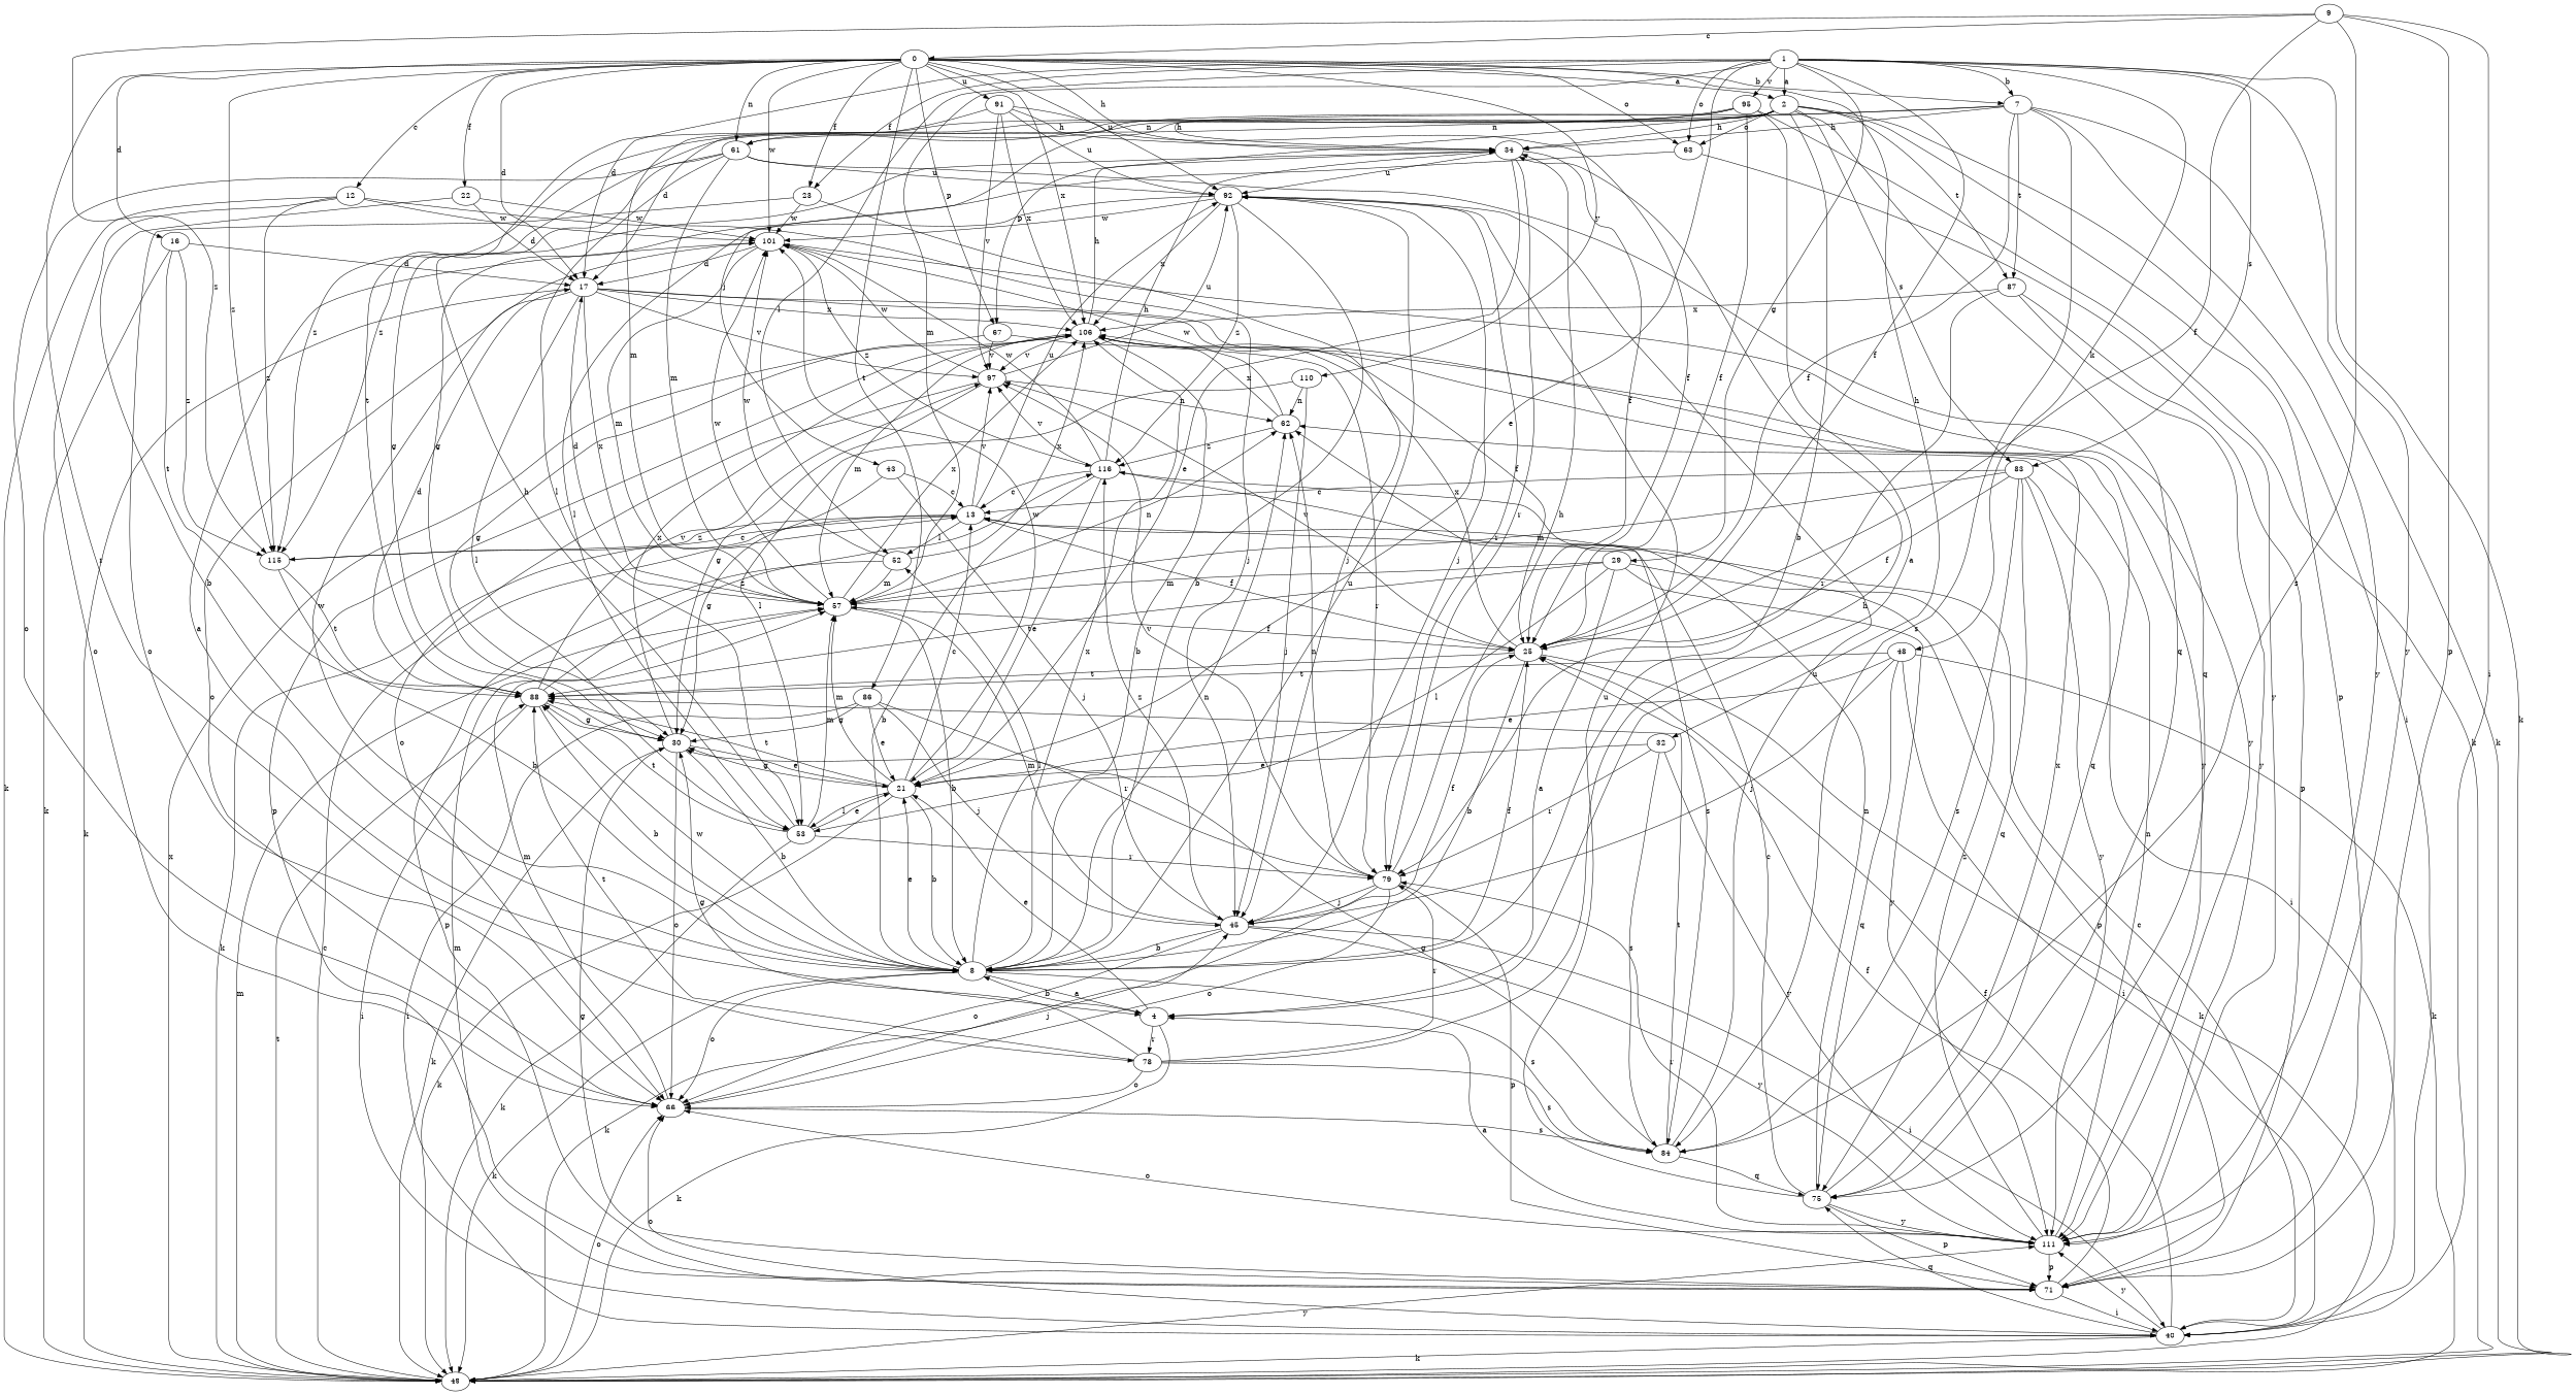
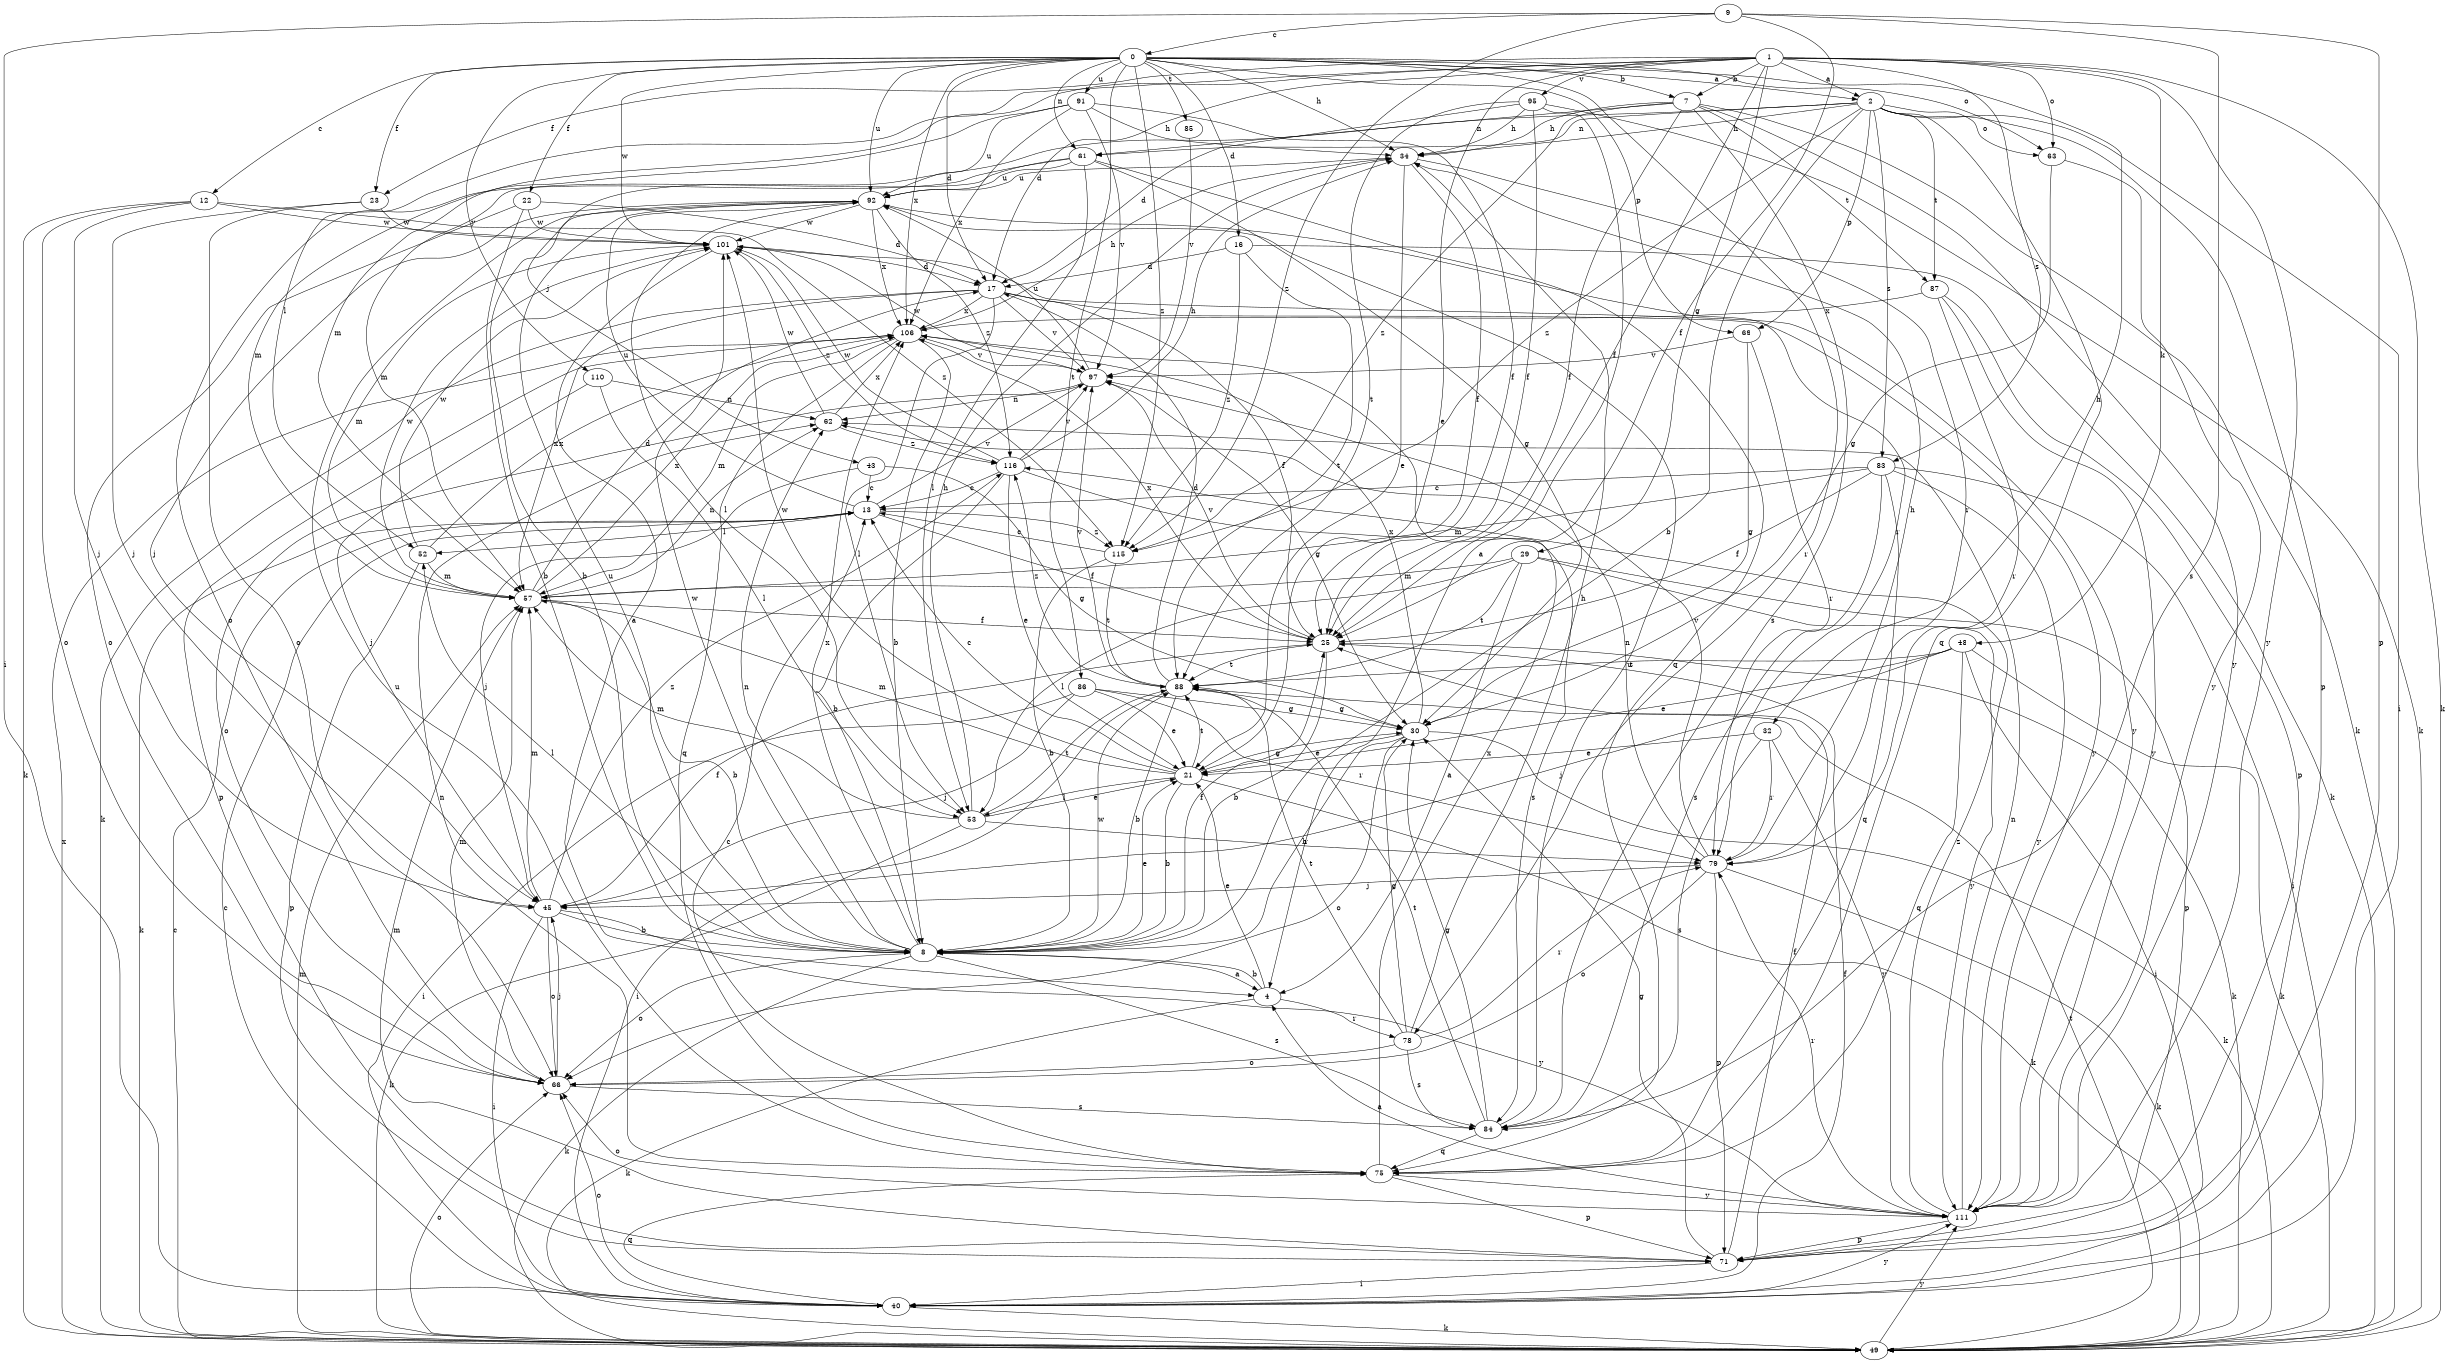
  strict digraph {
    fontname="DejaVu Serif"
    node [fontname="DejaVu Serif"]
    edge [fontname="DejaVu Serif"]
    0
    2
    7
    12
    16
    17
    22
    23
    32
    34
    61
    63
-   69 [label=67]
+   69
    78
+   85
    86
    91
    92
    101
    106
    110
    115
    83
    8
    40
    43
    71
    75
    87
    25
    49
    111
    84
    9
    66
    45
    88
    57
    97
    53
    21
    79
    30
    116
    4
    62
    13
    1
    29
    48
    52
    95
    0 -> 2 [label=a]
    0 -> 7 [label=b]
    0 -> 12 [label=c]
    0 -> 16 [label=d]
    0 -> 17 [label=d]
    0 -> 22 [label=f]
    0 -> 23 [label=f]
    0 -> 32 [label=h]
    0 -> 34 [label=h]
    0 -> 61 [label=n]
    0 -> 63 [label=o]
    0 -> 69 [label=p]
    0 -> 78 [label=r]
+   0 -> 85 [label=t]
    0 -> 86 [label=t]
    0 -> 91 [label=u]
    0 -> 92 [label=u]
    0 -> 101 [label=w]
    0 -> 106 [label=x]
    0 -> 110 [label=y]
    0 -> 115 [label=z]
    2 -> 34 [label=h]
    2 -> 61 [label=n]
    2 -> 63 [label=o]
    2 -> 69 [label=p]
    2 -> 115 [label=z]
    2 -> 83 [label=s]
    2 -> 8 [label=b]
    2 -> 40 [label=i]
    2 -> 43 [label=j]
    2 -> 71 [label=p]
    2 -> 75 [label=q]
    2 -> 87 [label=t]
    7 -> 34 [label=h]
    7 -> 61 [label=n]
    7 -> 115 [label=z]
    7 -> 87 [label=t]
    7 -> 25 [label=f]
    7 -> 49 [label=k]
    7 -> 111 [label=y]
    7 -> 84 [label=s]
    12 -> 101 [label=w]
    12 -> 115 [label=z]
    12 -> 49 [label=k]
    12 -> 66 [label=o]
    12 -> 45 [label=j]
    16 -> 17 [label=d]
    16 -> 115 [label=z]
    16 -> 49 [label=k]
    16 -> 88 [label=t]
    17 -> 106 [label=x]
    17 -> 25 [label=f]
    17 -> 49 [label=k]
    17 -> 111 [label=y]
-   17 -> 66 [label=o]
+   22 -> 66 [label=o]
    17 -> 57 [label=x]
    17 -> 97 [label=v]
    17 -> 53 [label=l]
    22 -> 17 [label=d]
    22 -> 101 [label=w]
    22 -> 8 [label=b]
    23 -> 101 [label=w]
    23 -> 66 [label=o]
    23 -> 45 [label=j]
    32 -> 111 [label=y]
    32 -> 84 [label=s]
    32 -> 21 [label=e]
    32 -> 79 [label=r]
    34 -> 92 [label=u]
    34 -> 25 [label=f]
    34 -> 21 [label=e]
    34 -> 79 [label=r]
    61 -> 92 [label=u]
    61 -> 75 [label=q]
    61 -> 66 [label=o]
    61 -> 57 [label=m]
    61 -> 53 [label=l]
    61 -> 30 [label=g]
    63 -> 111 [label=y]
    63 -> 30 [label=g]
    69 -> 97 [label=v]
    69 -> 79 [label=r]
    69 -> 30 [label=g]
    78 -> 34 [label=h]
    78 -> 84 [label=s]
    78 -> 66 [label=o]
    78 -> 88 [label=t]
    78 -> 79 [label=r]
    78 -> 30 [label=g]
+   85 -> 97 [label=v]
    86 -> 40 [label=i]
    86 -> 45 [label=j]
    86 -> 21 [label=e]
    86 -> 79 [label=r]
    86 -> 30 [label=g]
    91 -> 34 [label=h]
    91 -> 92 [label=u]
    91 -> 106 [label=x]
    91 -> 25 [label=f]
    91 -> 57 [label=m]
    91 -> 97 [label=v]
    92 -> 101 [label=w]
    92 -> 106 [label=x]
    92 -> 8 [label=b]
    92 -> 45 [label=j]
    92 -> 53 [label=l]
    92 -> 79 [label=r]
    92 -> 116 [label=z]
    101 -> 17 [label=d]
    101 -> 111 [label=y]
    101 -> 57 [label=m]
    101 -> 116 [label=z]
    101 -> 4 [label=a]
    106 -> 34 [label=h]
    106 -> 8 [label=b]
    106 -> 71 [label=p]
    106 -> 75 [label=q]
    106 -> 57 [label=m]
    106 -> 97 [label=v]
    110 -> 45 [label=j]
    110 -> 53 [label=l]
    110 -> 62 [label=n]
    115 -> 8 [label=b]
    115 -> 88 [label=t]
    115 -> 13 [label=c]
    83 -> 40 [label=i]
    83 -> 75 [label=q]
    83 -> 25 [label=f]
    83 -> 111 [label=y]
    83 -> 84 [label=s]
    83 -> 57 [label=m]
    83 -> 13 [label=c]
    8 -> 92 [label=u]
    8 -> 101 [label=w]
    8 -> 106 [label=x]
    8 -> 25 [label=f]
    8 -> 49 [label=k]
    8 -> 84 [label=s]
    8 -> 66 [label=o]
    8 -> 88 [label=w]
    8 -> 21 [label=e]
    8 -> 4 [label=a]
    8 -> 62 [label=n]
    8 -> 52 [label=l]
    40 -> 75 [label=q]
    40 -> 25 [label=f]
    40 -> 49 [label=k]
    40 -> 111 [label=y]
    40 -> 66 [label=o]
    40 -> 13 [label=c]
    43 -> 45 [label=j]
    43 -> 30 [label=g]
    43 -> 13 [label=c]
    71 -> 40 [label=i]
    71 -> 25 [label=f]
    71 -> 57 [label=m]
    71 -> 30 [label=g]
    75 -> 92 [label=u]
    75 -> 106 [label=x]
    75 -> 71 [label=p]
    75 -> 111 [label=y]
    75 -> 62 [label=n]
    75 -> 13 [label=c]
    87 -> 106 [label=x]
    87 -> 71 [label=p]
    87 -> 111 [label=y]
    87 -> 79 [label=r]
    25 -> 106 [label=x]
    25 -> 8 [label=b]
    25 -> 49 [label=k]
    25 -> 88 [label=t]
    25 -> 97 [label=v]
    49 -> 106 [label=x]
    49 -> 111 [label=y]
    49 -> 66 [label=o]
    49 -> 88 [label=t]
    49 -> 57 [label=m]
    49 -> 13 [label=c]
    111 -> 71 [label=p]
    111 -> 66 [label=o]
    111 -> 79 [label=r]
    111 -> 116 [label=z]
    111 -> 4 [label=a]
    111 -> 62 [label=n]
    84 -> 92 [label=u]
    84 -> 75 [label=q]
    84 -> 88 [label=t]
    84 -> 30 [label=g]
    9 -> 0 [label=c]
    9 -> 115 [label=z]
    9 -> 40 [label=i]
    9 -> 71 [label=p]
    9 -> 25 [label=f]
    9 -> 84 [label=s]
    66 -> 84 [label=s]
    66 -> 45 [label=j]
    66 -> 57 [label=m]
    45 -> 8 [label=b]
    45 -> 40 [label=i]
    45 -> 25 [label=f]
    45 -> 111 [label=y]
    45 -> 66 [label=o]
    45 -> 57 [label=m]
    45 -> 116 [label=z]
    88 -> 17 [label=d]
    88 -> 8 [label=b]
    88 -> 40 [label=i]
    88 -> 97 [label=v]
    88 -> 30 [label=g]
    88 -> 116 [label=z]
    57 -> 17 [label=d]
    57 -> 101 [label=w]
    57 -> 106 [label=x]
    57 -> 8 [label=b]
    57 -> 25 [label=f]
    57 -> 62 [label=n]
    97 -> 92 [label=u]
    97 -> 101 [label=w]
    97 -> 66 [label=o]
    97 -> 30 [label=g]
    97 -> 62 [label=n]
    53 -> 34 [label=h]
    53 -> 49 [label=k]
    53 -> 88 [label=t]
    53 -> 57 [label=m]
    53 -> 21 [label=e]
    53 -> 79 [label=r]
    21 -> 101 [label=w]
    21 -> 8 [label=b]
    21 -> 49 [label=k]
    21 -> 88 [label=t]
    21 -> 57 [label=m]
    21 -> 53 [label=l]
    21 -> 30 [label=g]
    21 -> 13 [label=c]
    79 -> 34 [label=h]
    79 -> 71 [label=p]
    79 -> 49 [label=k]
    79 -> 66 [label=o]
    79 -> 45 [label=j]
    79 -> 97 [label=v]
    79 -> 62 [label=n]
    30 -> 106 [label=x]
    30 -> 8 [label=b]
    30 -> 49 [label=k]
    30 -> 66 [label=o]
    30 -> 21 [label=e]
    116 -> 34 [label=h]
    116 -> 101 [label=w]
    116 -> 8 [label=b]
    116 -> 84 [label=s]
    116 -> 97 [label=v]
    116 -> 21 [label=e]
    116 -> 13 [label=c]
    4 -> 78 [label=r]
    4 -> 8 [label=b]
    4 -> 49 [label=k]
    4 -> 21 [label=e]
    62 -> 101 [label=w]
    62 -> 106 [label=x]
    62 -> 116 [label=z]
    13 -> 92 [label=u]
    13 -> 115 [label=z]
    13 -> 25 [label=f]
    13 -> 49 [label=k]
    13 -> 97 [label=v]
    13 -> 52 [label=l]
    1 -> 2 [label=a]
    1 -> 7 [label=b]
    1 -> 17 [label=d]
    1 -> 23 [label=f]
    1 -> 63 [label=o]
    1 -> 83 [label=s]
    1 -> 25 [label=f]
    1 -> 49 [label=k]
    1 -> 111 [label=y]
    1 -> 57 [label=m]
    1 -> 21 [label=e]
    1 -> 29 [label=g]
    1 -> 48 [label=k]
    1 -> 52 [label=l]
    1 -> 95 [label=v]
    29 -> 71 [label=p]
    29 -> 111 [label=y]
    29 -> 88 [label=t]
    29 -> 57 [label=m]
    29 -> 53 [label=l]
    29 -> 4 [label=a]
    48 -> 40 [label=i]
    48 -> 75 [label=q]
    48 -> 49 [label=k]
    48 -> 45 [label=j]
    48 -> 88 [label=t]
    48 -> 21 [label=e]
    52 -> 101 [label=w]
    52 -> 106 [label=x]
    52 -> 71 [label=p]
    52 -> 57 [label=m]
    95 -> 17 [label=d]
    95 -> 34 [label=h]
    95 -> 25 [label=f]
    95 -> 49 [label=k]
    95 -> 88 [label=t]
    95 -> 4 [label=a]
  }
